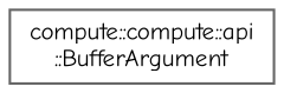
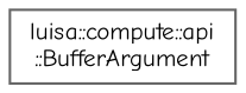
  digraph {
    rankdir=TB
    fontname="Comic Neue"
-   n1 [color=grey40 fillcolor=white fontname="Comic Neue" fontsize=10 height=0.2 label="compute::compute::api\l::BufferArgument" shape=box style=filled width=0.4]
+   n1 [color=grey40 fillcolor=white fontname="Comic Neue" fontsize=10 height=0.2 label="luisa::compute::api\l::BufferArgument" shape=box style=filled width=0.4]
  }
